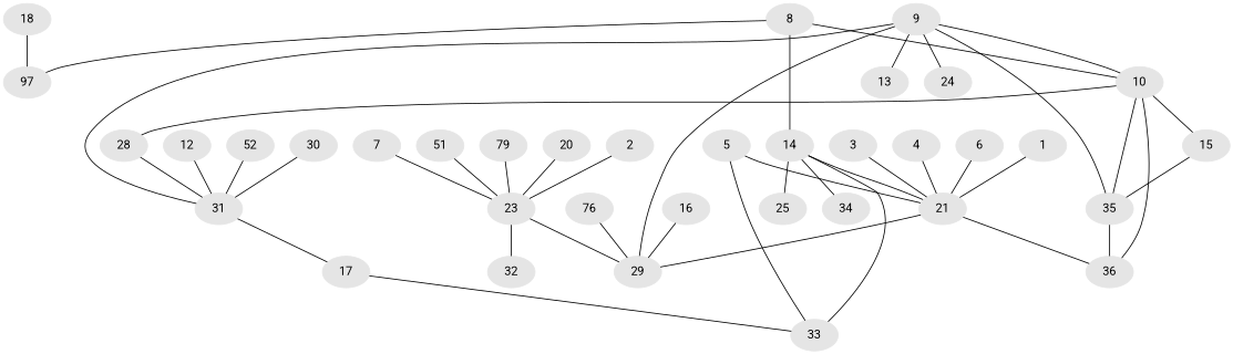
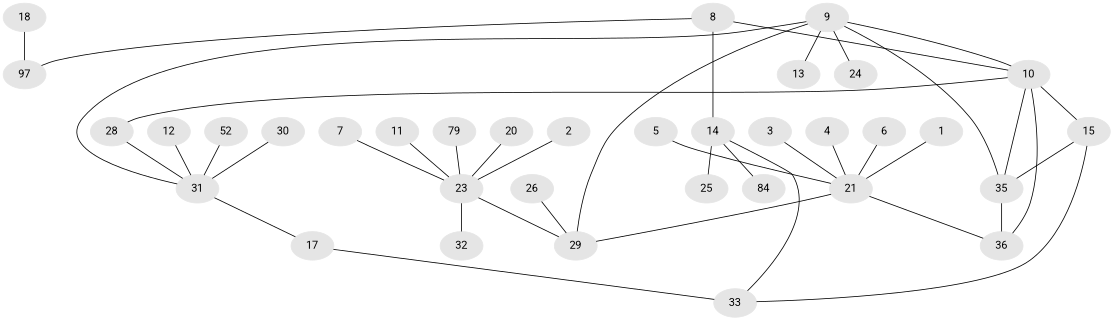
  graph {
    fontname=Roboto
    node [color=gray90 fontname=Roboto style=filled]
    edge [fontname=Roboto weight=1.0]
    1
    21
    29
    36
    2
    23
    32
    3
    4
    5
    33
    6
    7
    8
    10
    14
    n17 [label=97]
    35
    15
    28
    25
-   34
+   34 [label=84]
    9
    13
    24
    31
    17
-   11 [label=51]
+   11
    12
-   16
    18
    n32 [label=79]
    20
    n34 [label=52]
-   26 [label=76]
+   26
    30
    1 -- 21
    21 -- 29
    21 -- 36
    2 -- 23
    23 -- 29
    23 -- 32
    3 -- 21
    4 -- 21
    5 -- 21
-   5 -- 33
+   15 -- 33
    6 -- 21
    7 -- 23
    8 -- 10
    8 -- 14
    8 -- n17
    10 -- 36
    10 -- 35
    10 -- 15
    10 -- 28
-   14 -- 21
    14 -- 33
    14 -- 25
    14 -- 34
    35 -- 36
    15 -- 35
    28 -- 31
    9 -- 29
    9 -- 10
    9 -- 35
    9 -- 13
    9 -- 24
    9 -- 31
    31 -- 17
    17 -- 33
    11 -- 23
    12 -- 31
-   16 -- 29
    18 -- n17
    n32 -- 23
    20 -- 23
    n34 -- 31
    26 -- 29
    30 -- 31
  }
